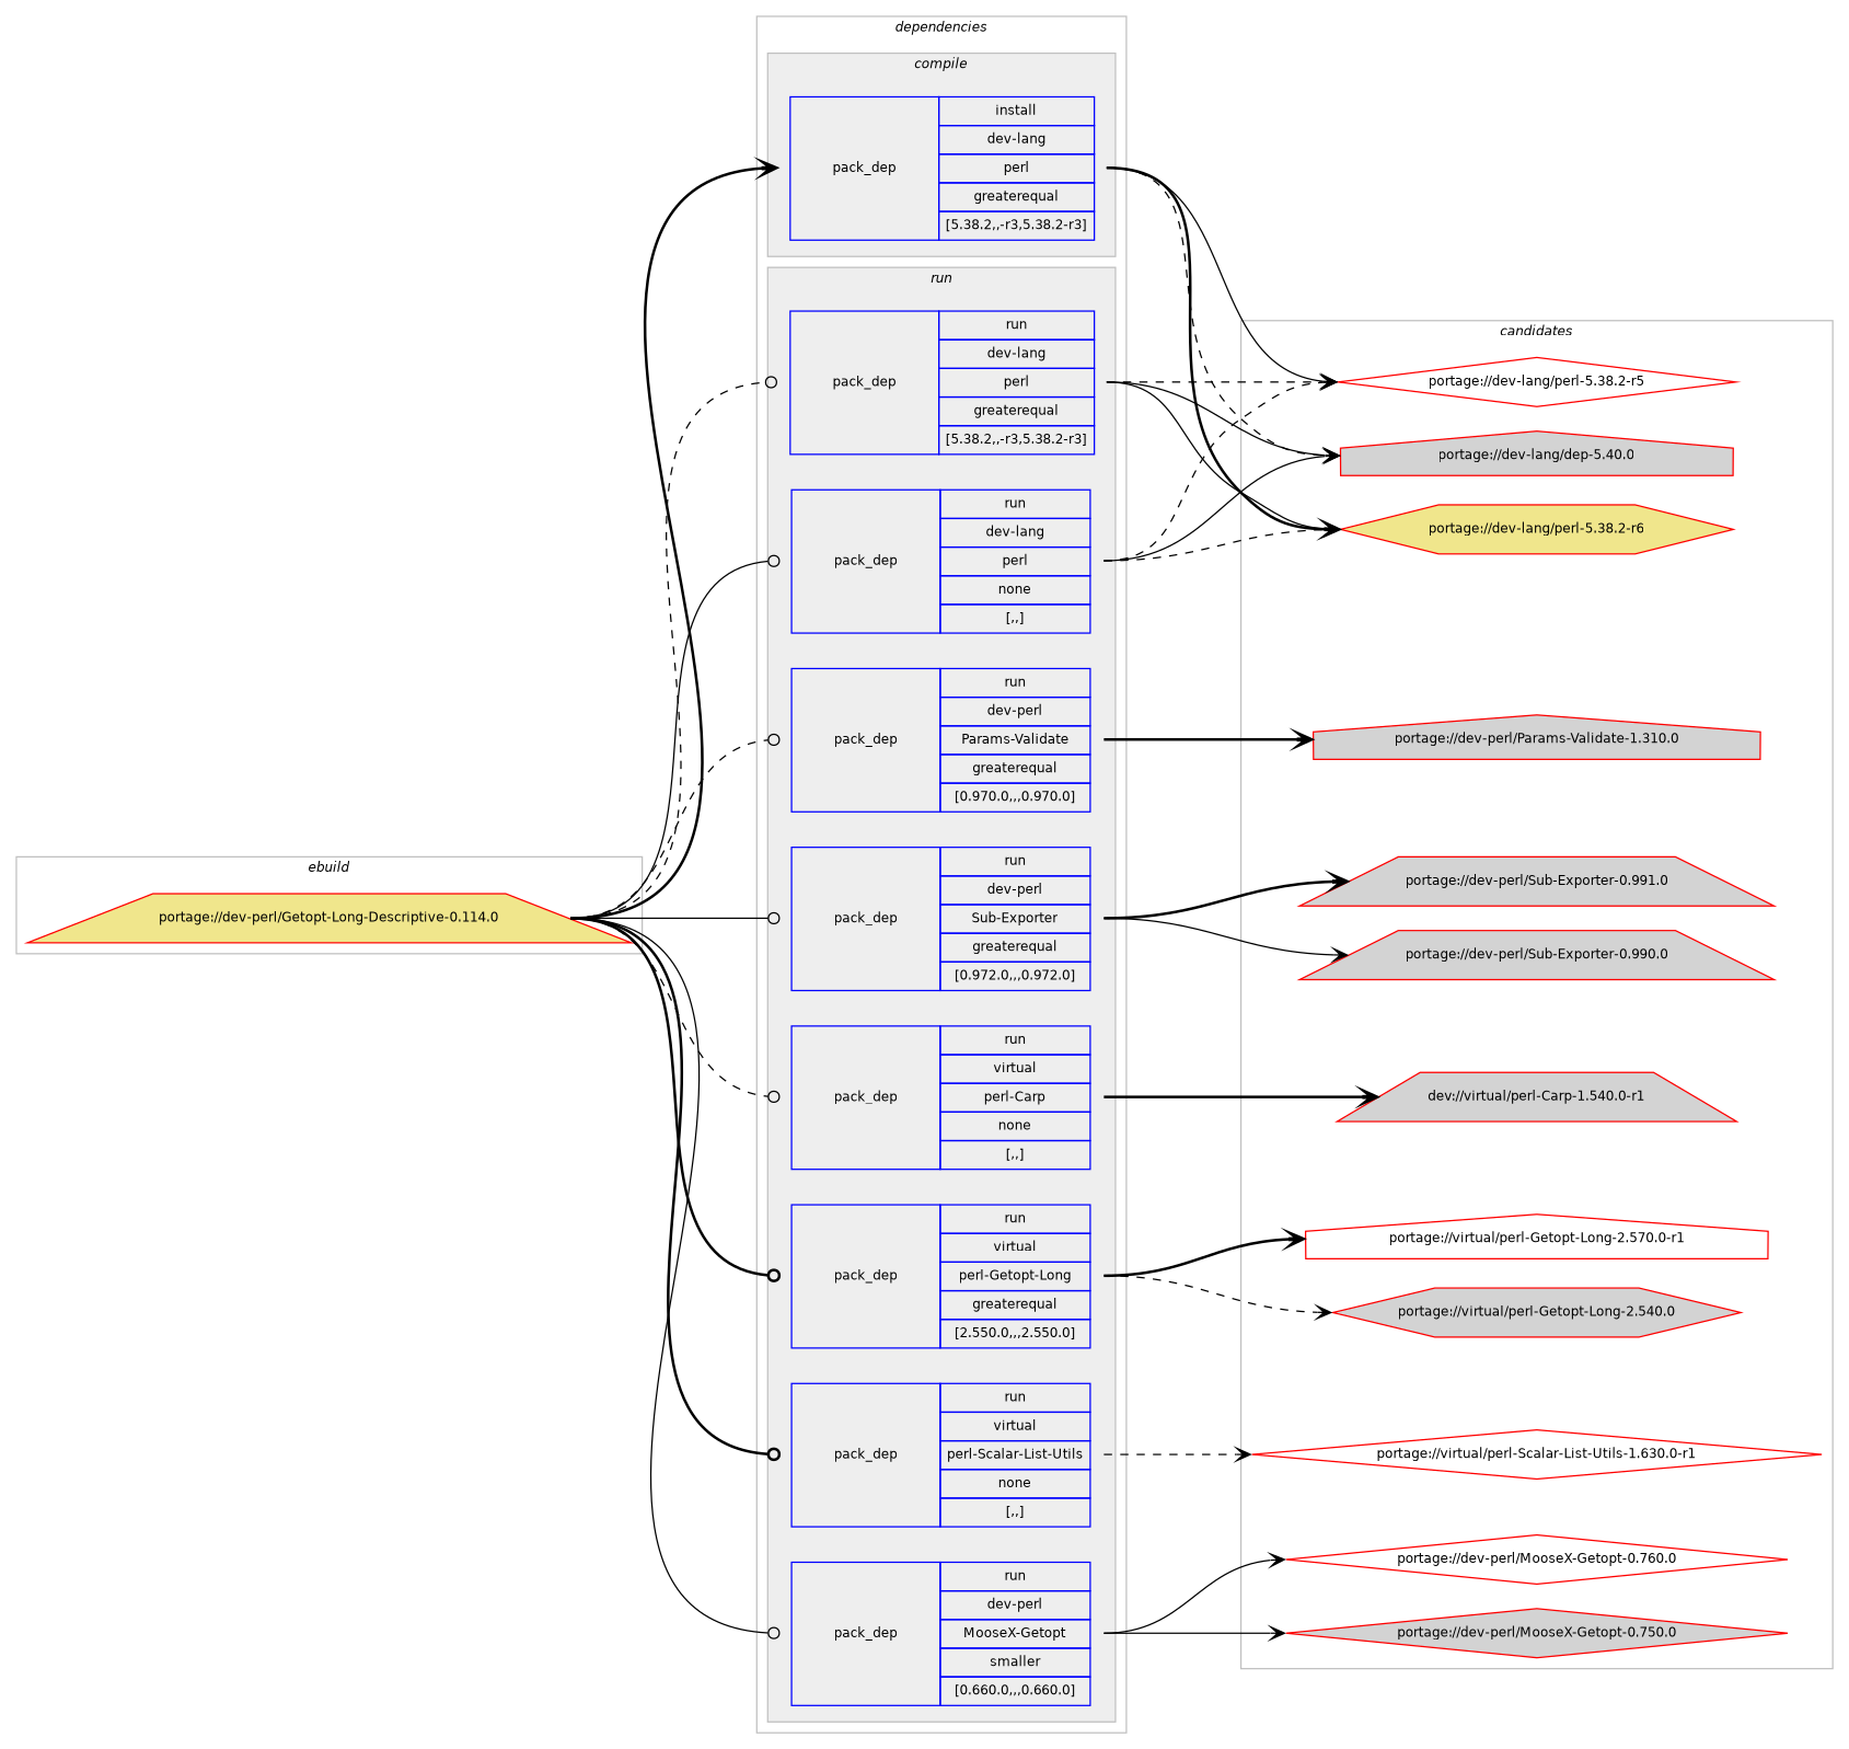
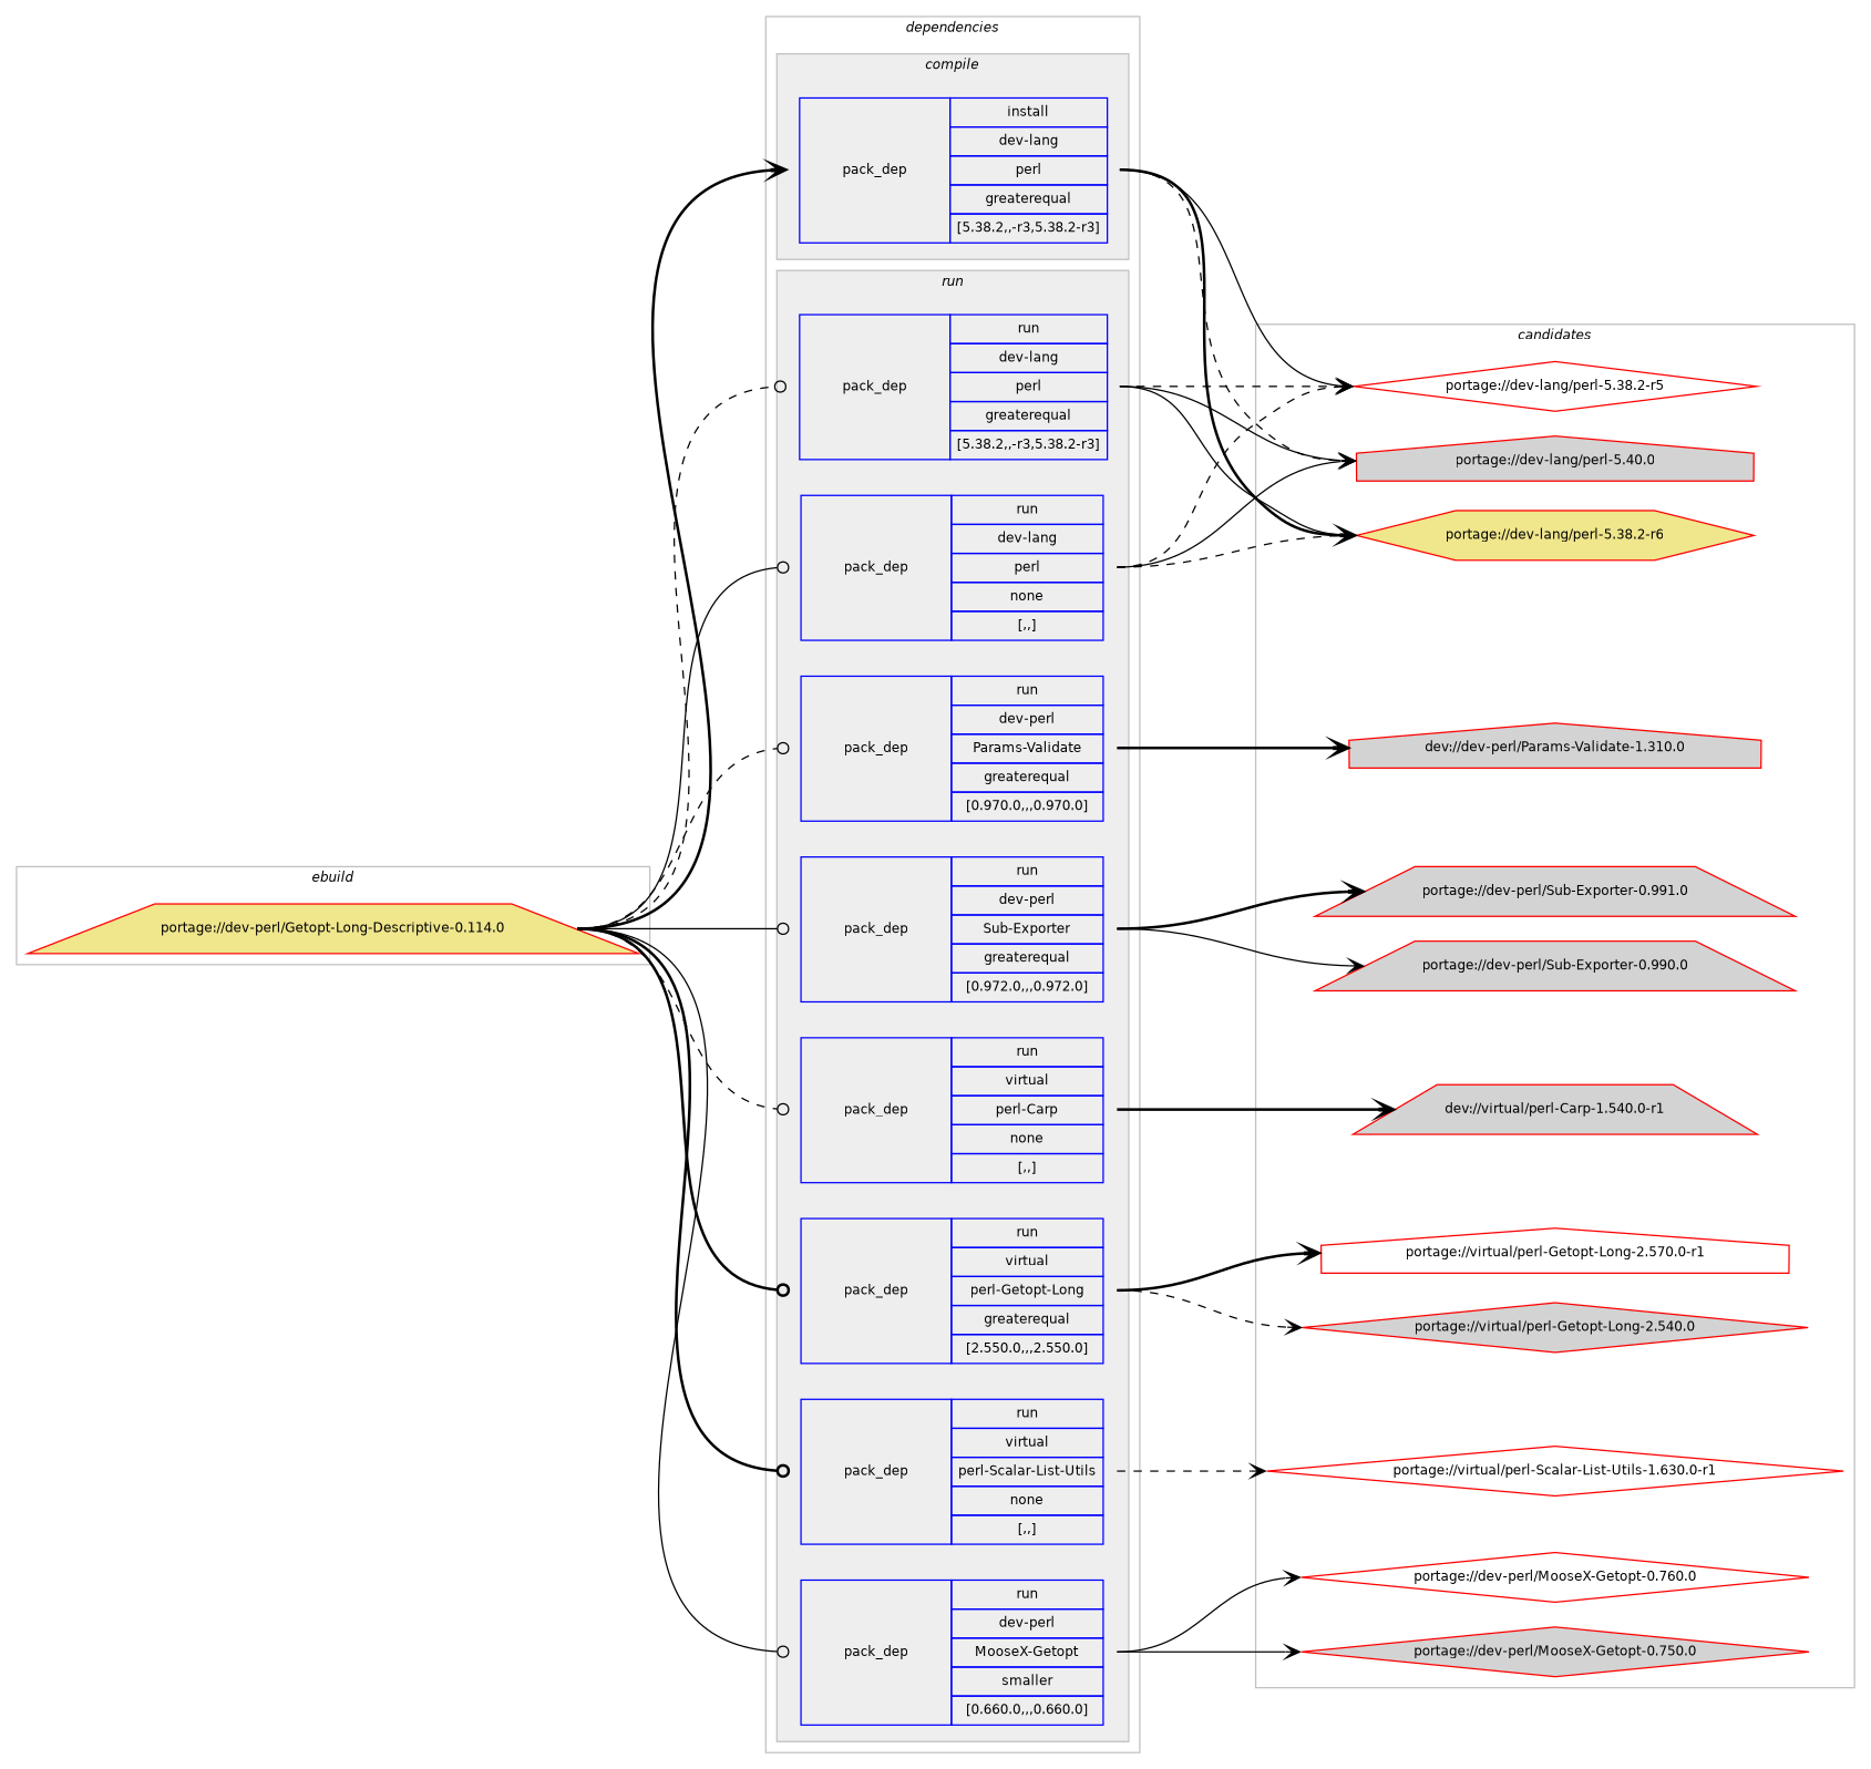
  digraph {
    compound=true
    concentrate=true
    fontname=Helvetica
    fontsize=10
    newrank=true
    rankdir=LR
    ranksep=1.5
    node [color=red fontname=Helvetica fontsize=10 shape=none style=filled]
    edge [arrowhead=vee headport=w style=solid tailport=e weight=100]
    n1 [fillcolor=khaki label="portage://dev-perl/Getopt-Long-Descriptive-0.114.0" shape=trapezium width=4]
    n2 [color=blue label=<<TABLE BORDER="0" CELLBORDER="1" CELLSPACING="0" CELLPADDING="4" WIDTH="220"><TR><TD ROWSPAN="6" CELLPADDING="30">pack_dep</TD></TR><TR><TD WIDTH="110">install</TD></TR><TR><TD>dev-lang</TD></TR><TR><TD>perl</TD></TR><TR><TD>greaterequal</TD></TR><TR><TD>[5.38.2,,-r3,5.38.2-r3]</TD></TR></TABLE>> style=""]
    n3 [color=blue label=<<TABLE BORDER="0" CELLBORDER="1" CELLSPACING="0" CELLPADDING="4" WIDTH="220"><TR><TD ROWSPAN="6" CELLPADDING="30">pack_dep</TD></TR><TR><TD WIDTH="110">run</TD></TR><TR><TD>dev-lang</TD></TR><TR><TD>perl</TD></TR><TR><TD>greaterequal</TD></TR><TR><TD>[5.38.2,,-r3,5.38.2-r3]</TD></TR></TABLE>> style=""]
    n4 [color=blue label=<<TABLE BORDER="0" CELLBORDER="1" CELLSPACING="0" CELLPADDING="4" WIDTH="220"><TR><TD ROWSPAN="6" CELLPADDING="30">pack_dep</TD></TR><TR><TD WIDTH="110">run</TD></TR><TR><TD>dev-lang</TD></TR><TR><TD>perl</TD></TR><TR><TD>none</TD></TR><TR><TD>[,,]</TD></TR></TABLE>> style=""]
    n5 [color=blue label=<<TABLE BORDER="0" CELLBORDER="1" CELLSPACING="0" CELLPADDING="4" WIDTH="220"><TR><TD ROWSPAN="6" CELLPADDING="30">pack_dep</TD></TR><TR><TD WIDTH="110">run</TD></TR><TR><TD>dev-perl</TD></TR><TR><TD>Params-Validate</TD></TR><TR><TD>greaterequal</TD></TR><TR><TD>[0.970.0,,,0.970.0]</TD></TR></TABLE>> style=""]
    n6 [color=blue label=<<TABLE BORDER="0" CELLBORDER="1" CELLSPACING="0" CELLPADDING="4" WIDTH="220"><TR><TD ROWSPAN="6" CELLPADDING="30">pack_dep</TD></TR><TR><TD WIDTH="110">run</TD></TR><TR><TD>dev-perl</TD></TR><TR><TD>Sub-Exporter</TD></TR><TR><TD>greaterequal</TD></TR><TR><TD>[0.972.0,,,0.972.0]</TD></TR></TABLE>> style=""]
    n7 [color=blue label=<<TABLE BORDER="0" CELLBORDER="1" CELLSPACING="0" CELLPADDING="4" WIDTH="220"><TR><TD ROWSPAN="6" CELLPADDING="30">pack_dep</TD></TR><TR><TD WIDTH="110">run</TD></TR><TR><TD>virtual</TD></TR><TR><TD>perl-Carp</TD></TR><TR><TD>none</TD></TR><TR><TD>[,,]</TD></TR></TABLE>> style=""]
    n8 [color=blue label=<<TABLE BORDER="0" CELLBORDER="1" CELLSPACING="0" CELLPADDING="4" WIDTH="220"><TR><TD ROWSPAN="6" CELLPADDING="30">pack_dep</TD></TR><TR><TD WIDTH="110">run</TD></TR><TR><TD>virtual</TD></TR><TR><TD>perl-Getopt-Long</TD></TR><TR><TD>greaterequal</TD></TR><TR><TD>[2.550.0,,,2.550.0]</TD></TR></TABLE>> style=""]
    n9 [color=blue label=<<TABLE BORDER="0" CELLBORDER="1" CELLSPACING="0" CELLPADDING="4" WIDTH="220"><TR><TD ROWSPAN="6" CELLPADDING="30">pack_dep</TD></TR><TR><TD WIDTH="110">run</TD></TR><TR><TD>virtual</TD></TR><TR><TD>perl-Scalar-List-Utils</TD></TR><TR><TD>none</TD></TR><TR><TD>[,,]</TD></TR></TABLE>> style=""]
    n10 [color=blue label=<<TABLE BORDER="0" CELLBORDER="1" CELLSPACING="0" CELLPADDING="4" WIDTH="220"><TR><TD ROWSPAN="6" CELLPADDING="30">pack_dep</TD></TR><TR><TD WIDTH="110">run</TD></TR><TR><TD>dev-perl</TD></TR><TR><TD>MooseX-Getopt</TD></TR><TR><TD>smaller</TD></TR><TR><TD>[0.660.0,,,0.660.0]</TD></TR></TABLE>> style=""]
-   n11 [fillcolor=lightgrey label="portage://dev-lang/dep-5.40.0" shape=house width=4]
+   n11 [fillcolor=lightgrey label="portage://dev-lang/perl-5.40.0" shape=house width=4]
    n12 [fillcolor=khaki label="portage://dev-lang/perl-5.38.2-r6" shape=hexagon width=4]
    n13 [fillcolor=white label="portage://dev-lang/perl-5.38.2-r5" shape=diamond width=4]
-   n14 [fillcolor=lightgrey label="portage://dev-perl/Params-Validate-1.310.0" shape=house width=4]
+   n14 [fillcolor=lightgrey label="dev://dev-perl/Params-Validate-1.310.0" shape=house width=4]
    n15 [fillcolor=lightgrey label="portage://dev-perl/Sub-Exporter-0.991.0" shape=trapezium width=4]
    n16 [fillcolor=lightgrey label="portage://dev-perl/Sub-Exporter-0.990.0" shape=trapezium width=4]
    n17 [fillcolor=lightgrey label="dev://virtual/perl-Carp-1.540.0-r1" shape=trapezium width=4]
    n18 [fillcolor=white label="portage://virtual/perl-Getopt-Long-2.570.0-r1" shape=house width=4]
-   n19 [fillcolor=lightgrey label="portage://virtual/perl-Getopt-Long-2.540.0" shape=hexagon width=4]
+   n19 [fillcolor=lightgrey label="portage://virtual/perl-Getopt-Long-2.540.0" shape=diamond width=4]
    n20 [fillcolor=white label="portage://virtual/perl-Scalar-List-Utils-1.630.0-r1" shape=diamond width=4]
    n21 [fillcolor=white label="portage://dev-perl/MooseX-Getopt-0.760.0" shape=diamond width=4]
    n22 [fillcolor=lightgrey label="portage://dev-perl/MooseX-Getopt-0.750.0" shape=diamond width=4]
    subgraph cluster_1 {
      color=gray
      label=<<i>dependencies</i>>
      subgraph cluster_2 {
        color=gray
        fillcolor="#eeeeee"
        label=<<i>compile</i>>
        style=filled
        subgraph sub_3 {
          color=gray
          fillcolor="#eeeeee"
          label=<<i>compile</i>>
          style=filled
          n2
        }
      }
      subgraph cluster_4 {
        color=gray
        fillcolor="#eeeeee"
        label=<<i>compile and run</i>>
        style=filled
      }
      subgraph cluster_5 {
        color=gray
        fillcolor="#eeeeee"
        label=<<i>run</i>>
        style=filled
        subgraph sub_6 {
          color=gray
          fillcolor="#eeeeee"
          label=<<i>run</i>>
          style=filled
          n3
        }
        subgraph sub_7 {
          color=gray
          fillcolor="#eeeeee"
          label=<<i>run</i>>
          style=filled
          n4
        }
        subgraph sub_8 {
          color=gray
          fillcolor="#eeeeee"
          label=<<i>run</i>>
          style=filled
          n5
        }
        subgraph sub_9 {
          color=gray
          fillcolor="#eeeeee"
          label=<<i>run</i>>
          style=filled
          n6
        }
        subgraph sub_10 {
          color=gray
          fillcolor="#eeeeee"
          label=<<i>run</i>>
          style=filled
          n7
        }
        subgraph sub_11 {
          color=gray
          fillcolor="#eeeeee"
          label=<<i>run</i>>
          style=filled
          n8
        }
        subgraph sub_12 {
          color=gray
          fillcolor="#eeeeee"
          label=<<i>run</i>>
          style=filled
          n9
        }
        subgraph sub_13 {
          color=gray
          fillcolor="#eeeeee"
          label=<<i>run</i>>
          style=filled
          n10
        }
      }
    }
    subgraph cluster_14 {
      color=gray
      label=<<i>ebuild</i>>
      n1
    }
    subgraph cluster_15 {
      color=gray
      label=<<i>candidates</i>>
      rank=same
      subgraph sub_16 {
        color=black
        label=<<i>candidates</i>>
        nodesep=1
        rank=same
        n11
        n12
        n13
      }
      subgraph sub_17 {
        color=black
        label=<<i>candidates</i>>
        nodesep=1
        rank=same
        n11
        n12
        n13
      }
      subgraph sub_18 {
        color=black
        label=<<i>candidates</i>>
        nodesep=1
        rank=same
        n11
        n12
        n13
      }
      subgraph sub_19 {
        color=black
        label=<<i>candidates</i>>
        nodesep=1
        rank=same
        n14
      }
      subgraph sub_20 {
        color=black
        label=<<i>candidates</i>>
        nodesep=1
        rank=same
        n15
        n16
      }
      subgraph sub_21 {
        color=black
        label=<<i>candidates</i>>
        nodesep=1
        rank=same
        n17
      }
      subgraph sub_22 {
        color=black
        label=<<i>candidates</i>>
        nodesep=1
        rank=same
        n18
        n19
      }
      subgraph sub_23 {
        color=black
        label=<<i>candidates</i>>
        nodesep=1
        rank=same
        n20
      }
      subgraph sub_24 {
        color=black
        label=<<i>candidates</i>>
        nodesep=1
        rank=same
        n21
        n22
      }
    }
    n1 -> n2 [style=bold weight=20]
    n1 -> n3 [arrowhead=odot style=dashed weight=20]
    n1 -> n4 [arrowhead=odot weight=20]
    n1 -> n5 [arrowhead=odot style=dashed weight=20]
    n1 -> n6 [arrowhead=odot weight=20]
    n1 -> n7 [arrowhead=odot style=dashed weight=20]
    n1 -> n8 [arrowhead=odot style=bold weight=20]
    n1 -> n9 [arrowhead=odot style=bold weight=20]
    n1 -> n10 [arrowhead=odot weight=20]
    n2 -> n11 [style=dashed]
    n2 -> n12 [style=bold]
    n2 -> n13
    n3 -> n11
    n3 -> n12
    n3 -> n13 [style=dashed]
    n4 -> n11
    n4 -> n12 [style=dashed]
    n4 -> n13 [style=dashed]
    n5 -> n14 [style=bold]
    n6 -> n15 [style=bold]
    n6 -> n16
    n7 -> n17 [style=bold]
    n8 -> n18 [style=bold]
    n8 -> n19 [style=dashed]
    n9 -> n20 [style=dashed]
    n10 -> n21
    n10 -> n22
  }
